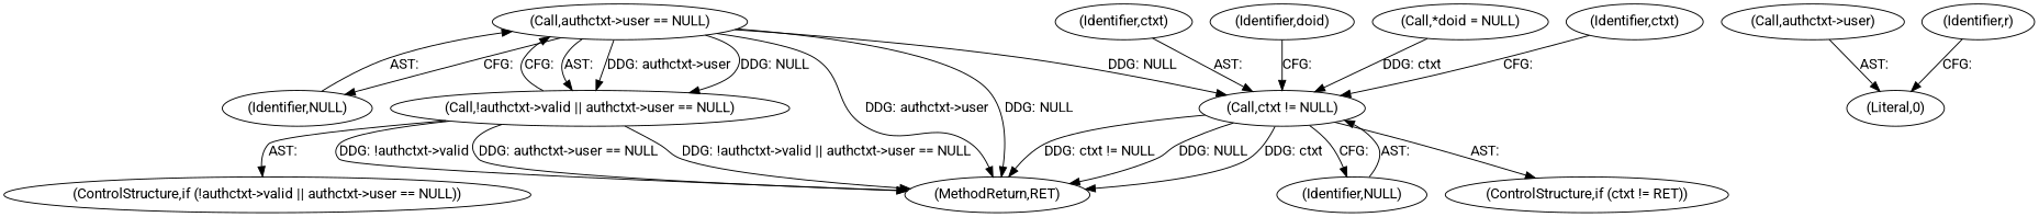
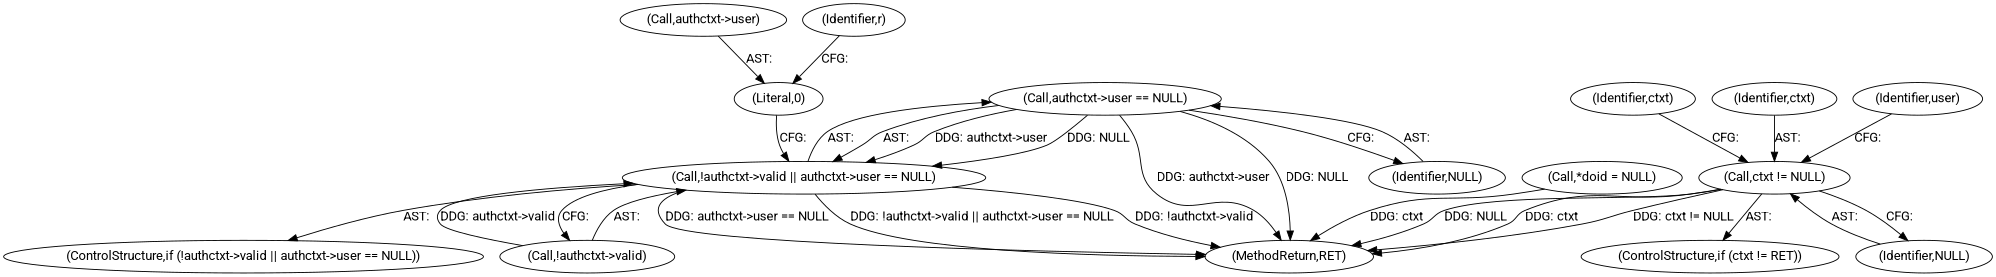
  digraph {
    fontname=Roboto
    node [fontname=Roboto]
    edge [fontname=Roboto]
    n1 [label="(Call,authctxt->user == NULL)"]
    n2 [label="(Call,!authctxt->valid || authctxt->user == NULL)"]
    n3 [label="(Call,ctxt != NULL)"]
    n4 [label="(Identifier,NULL)"]
    n5 [label="(MethodReturn,RET)"]
    n6 [label="(ControlStructure,if (!authctxt->valid || authctxt->user == NULL))"]
+   n7 [label="(Call,!authctxt->valid)"]
    n8 [label="(Identifier,NULL)"]
    n9 [label="(ControlStructure,if (ctxt != RET))"]
    n10 [label="(Call,*doid = NULL)"]
    n11 [label="(Identifier,ctxt)"]
    n12 [label="(Call,authctxt->user)"]
    n13 [label="(Literal,0)"]
    n14 [label="(Identifier,r)"]
    n15 [label="(Identifier,ctxt)"]
-   n16 [label="(Identifier,doid)"]
+   n16 [label="(Identifier,user)"]
    n1 -> n2 [label="AST: "]
    n1 -> n2 [label="DDG: authctxt->user"]
    n1 -> n2 [label="DDG: NULL"]
-   n1 -> n3 [label="DDG: NULL"]
    n1 -> n4 [label="CFG: "]
    n1 -> n5 [label="DDG: authctxt->user"]
    n1 -> n5 [label="DDG: NULL"]
-   n2 -> n1 [label="CFG: "]
+   n2 -> n1 [label="AST: "]
    n2 -> n5 [label="DDG: authctxt->user == NULL"]
    n2 -> n5 [label="DDG: !authctxt->valid || authctxt->user == NULL"]
    n2 -> n5 [label="DDG: !authctxt->valid"]
    n2 -> n6 [label="AST: "]
+   n2 -> n7 [label="CFG: "]
    n3 -> n5 [label="DDG: ctxt != NULL"]
    n3 -> n5 [label="DDG: NULL"]
    n3 -> n5 [label="DDG: ctxt"]
    n3 -> n8 [label="CFG: "]
    n3 -> n9 [label="AST: "]
    n4 -> n1 [label="AST: "]
+   n7 -> n2 [label="AST: "]
+   n7 -> n2 [label="DDG: authctxt->valid"]
    n8 -> n3 [label="AST: "]
-   n10 -> n3 [label="DDG: ctxt"]
+   n10 -> n5 [label="DDG: ctxt"]
    n11 -> n3 [label="CFG: "]
    n12 -> n13 [label="AST: "]
+   n13 -> n2 [label="CFG: "]
    n14 -> n13 [label="CFG: "]
    n15 -> n3 [label="AST: "]
    n16 -> n3 [label="CFG: "]
  }
